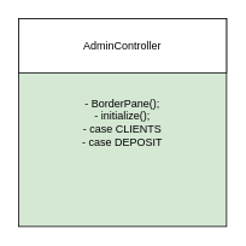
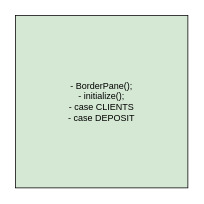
  <mxCell id="0" />
  <mxCell id="1" parent="0" />
  <mxCell id="2" value="" style="group" vertex="1" connectable="0" parent="1"><mxGeometry x="20" y="20" width="230" height="230" as="geometry" /></mxCell>
  <mxCell id="3" value="- BorderPane();&lt;br&gt;- initialize();&lt;br&gt;- case CLIENTS&lt;br&gt;- case DEPOSIT" style="whiteSpace=wrap;html=1;aspect=fixed;fillColor=#d5e8d4;" vertex="1" parent="2"><mxGeometry width="230" height="230" as="geometry" /></mxCell>
- <mxCell id="4" value="AdminController" style="rounded=0;whiteSpace=wrap;html=1;" vertex="1" parent="2"><mxGeometry width="230" height="60" as="geometry" /></mxCell>
